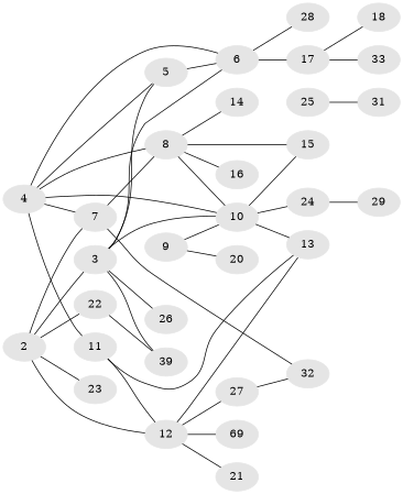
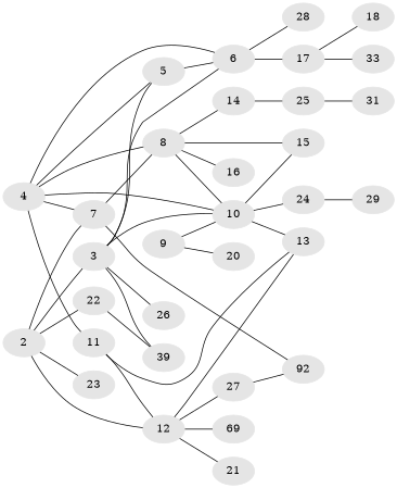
  graph {
    rankdir=LR
    node [color=gray90 style=filled]
    edge [weight=1.0]
    2
    3
    7
    12
    22
    23
    5
    6
    10
    26
    n11 [label=39]
    8
-   32
+   32 [label=92]
    13
    n15 [label=69]
    21
    27
    17
    28
    9
    20
    15
    24
    4
    11
    14
    16
    18
    33
    25
    29
    31
    2 -- 3
    2 -- 7
    2 -- 12
    2 -- 22
    2 -- 23 [weight=2.0]
    3 -- 5
    3 -- 6
    3 -- 10 [weight=2.0]
    3 -- 26
    3 -- n11
    7 -- 8
    7 -- 32
    12 -- 13
    12 -- n15
    12 -- 21
    12 -- 27
    22 -- n11 [weight=2.0]
    5 -- 6
    6 -- 17
    6 -- 28
    10 -- 13 [weight=3.0]
    10 -- 15
    10 -- 24
    8 -- 10
    8 -- 15 [weight=2.0]
    8 -- 14
    8 -- 16
    27 -- 32
    17 -- 18
    17 -- 33
    9 -- 10
    9 -- 20
    24 -- 29
    4 -- 7 [weight=2.0]
    4 -- 5 [weight=2.0]
    4 -- 6
    4 -- 10
    4 -- 8
    4 -- 11 [weight=3.0]
    11 -- 12
    11 -- 13
+   14 -- 25
    25 -- 31
  }
